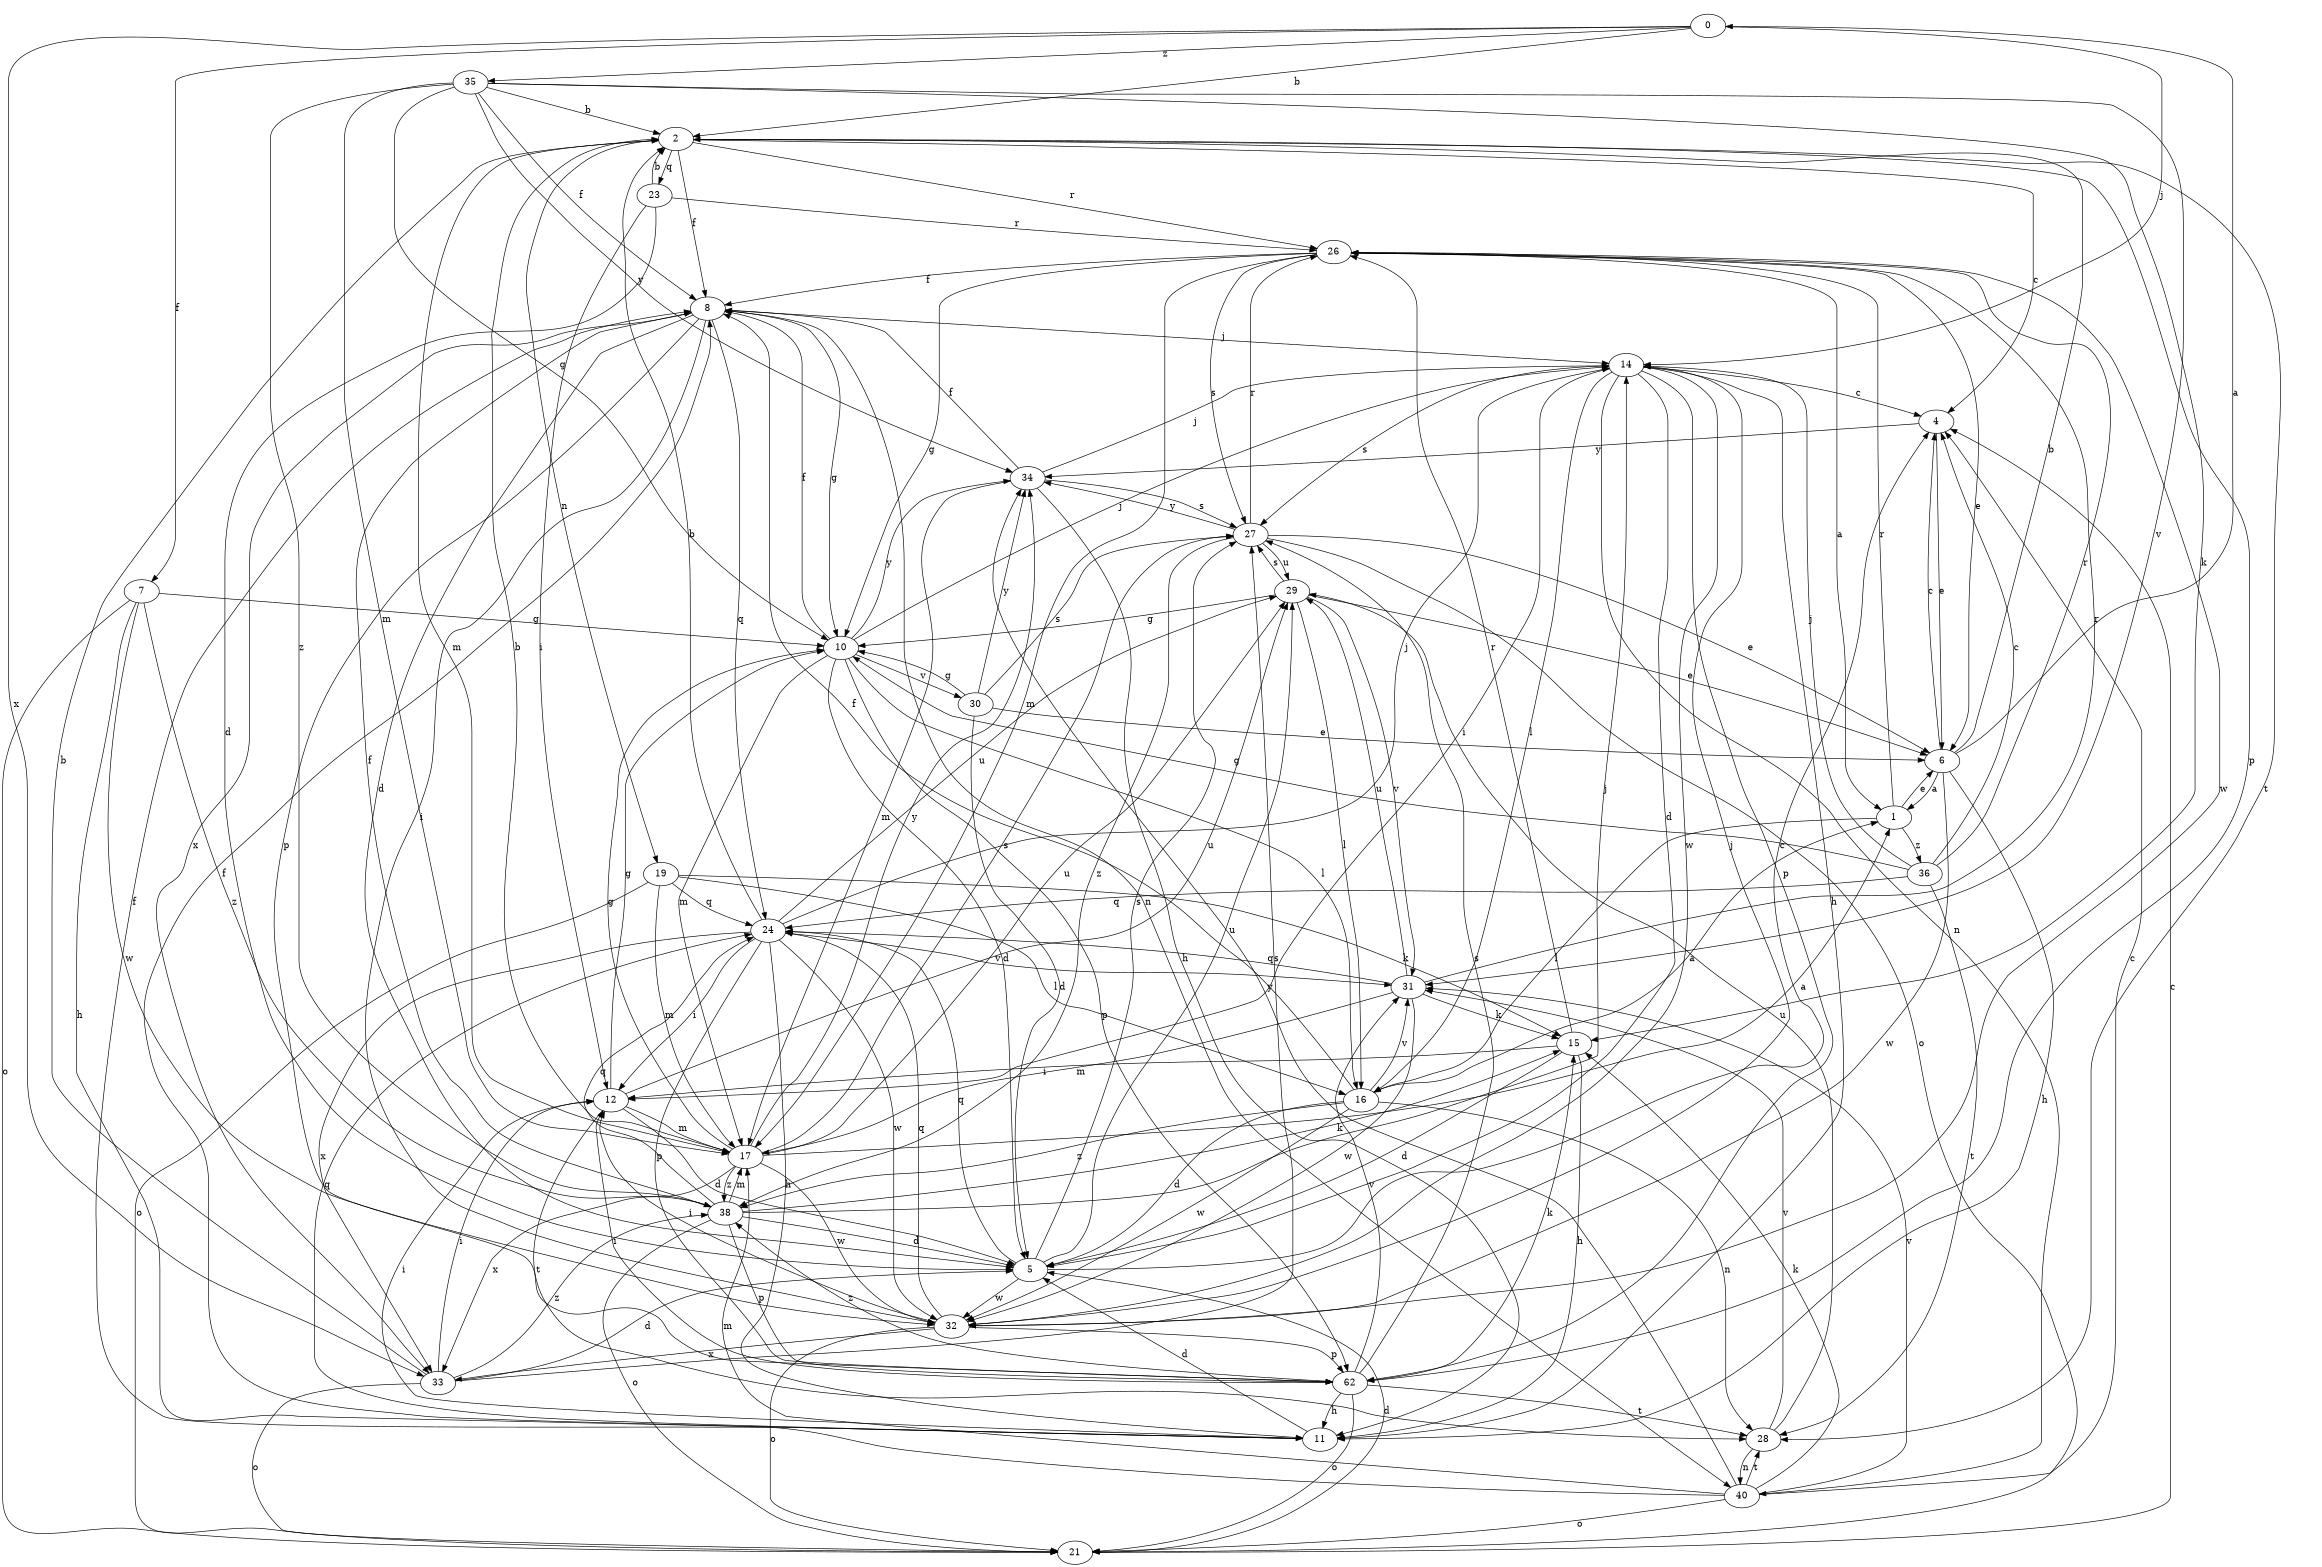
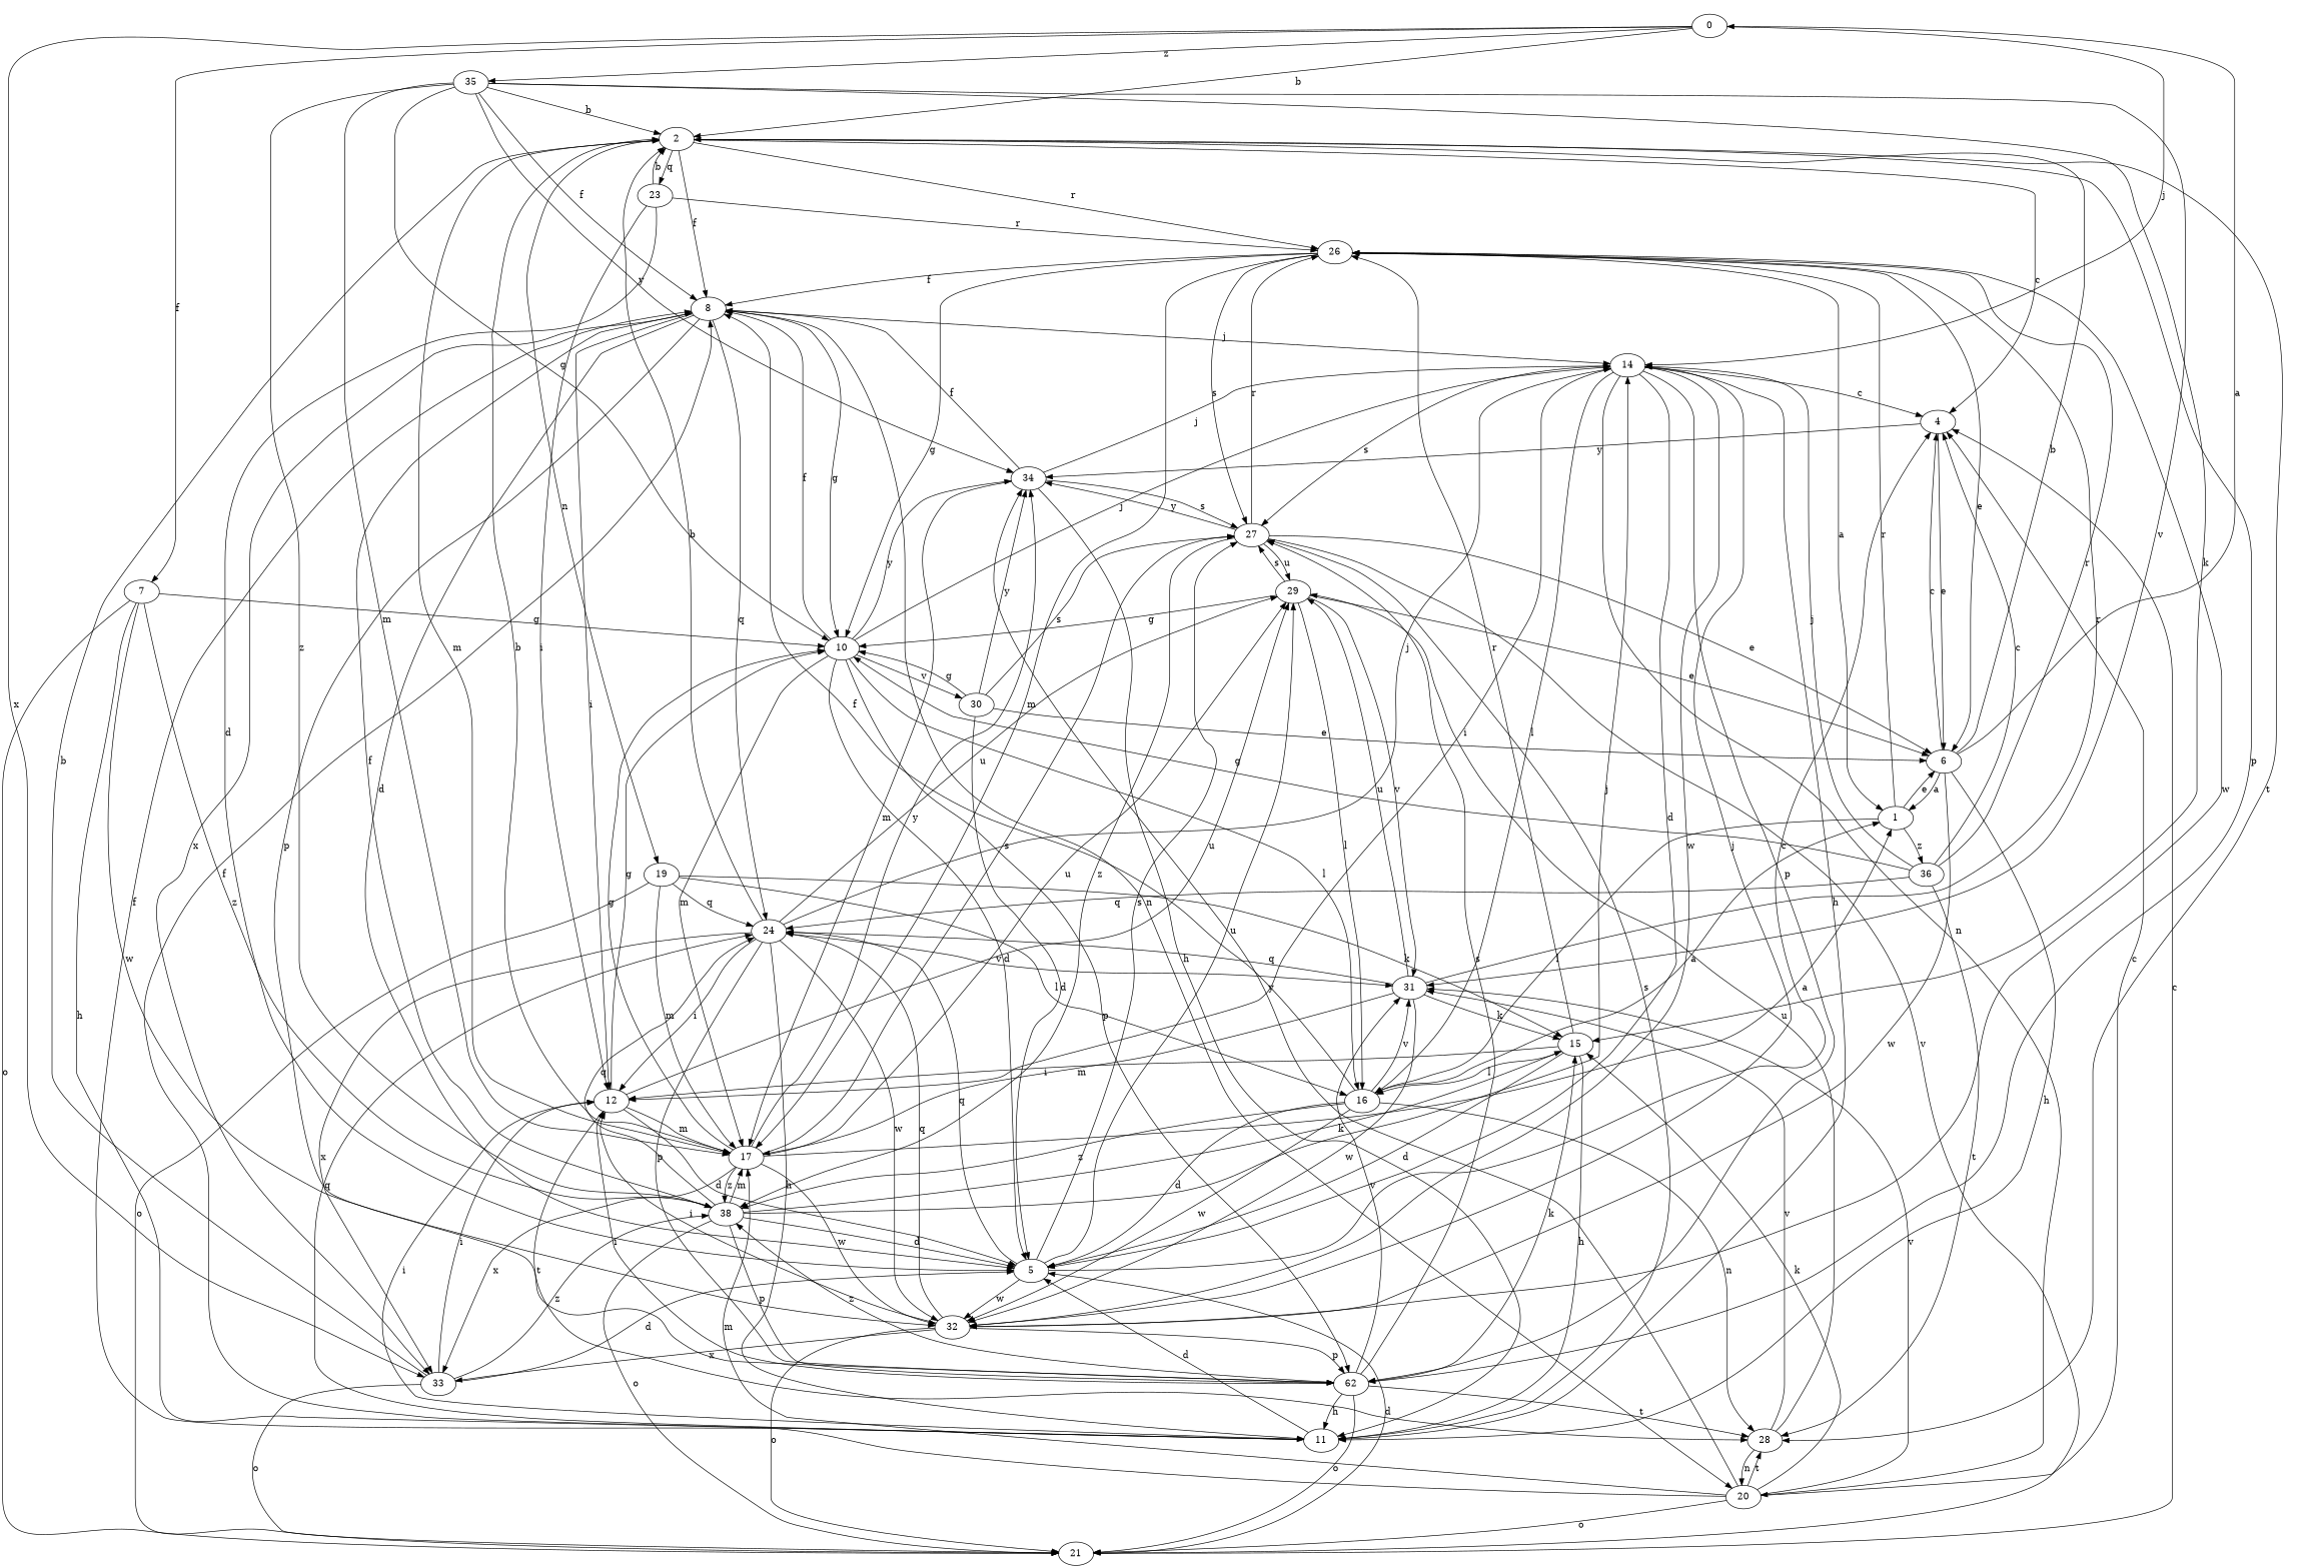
  strict digraph {
    0
    2
    7
    14
    33
    35
    26
    4
    8
    17
    19
    n12 [label=62]
    23
    28
    32
    11
    10
    21
    38
    16
    5
    27
    12
-   20 [label=40]
+   20
    34
    15
    31
    1
    6
    36
    24
    29
    30
    0 -> 2 [label=b]
    0 -> 7 [label=f]
    0 -> 14 [label=j]
    0 -> 33 [label=x]
    0 -> 35 [label=z]
    2 -> 26 [label=r]
    2 -> 4 [label=c]
    2 -> 8 [label=f]
    2 -> 17 [label=m]
    2 -> 19 [label=n]
    2 -> n12 [label=p]
    2 -> 23 [label=q]
    2 -> 28 [label=t]
    7 -> 32 [label=w]
    7 -> 11 [label=h]
    7 -> 10 [label=g]
    7 -> 21 [label=o]
    7 -> 38 [label=z]
    14 -> 4 [label=c]
    14 -> n12 [label=p]
    14 -> 32 [label=w]
    14 -> 11 [label=h]
    14 -> 16 [label=l]
    14 -> 5 [label=d]
    14 -> 27 [label=s]
    14 -> 12 [label=i]
    14 -> 20 [label=n]
    33 -> 2 [label=b]
    33 -> 21 [label=o]
    33 -> 38 [label=z]
    33 -> 5 [label=d]
-   33 -> 27 [label=s]
+   11 -> 27 [label=s]
    33 -> 12 [label=i]
    35 -> 2 [label=b]
    35 -> 8 [label=f]
    35 -> 17 [label=m]
    35 -> 10 [label=g]
    35 -> 38 [label=z]
    35 -> 34 [label=y]
    35 -> 15 [label=k]
    35 -> 31 [label=v]
    26 -> 8 [label=f]
    26 -> 17 [label=m]
    26 -> 32 [label=w]
    26 -> 10 [label=g]
    26 -> 27 [label=s]
    26 -> 1 [label=a]
    26 -> 6 [label=e]
    4 -> 34 [label=y]
    4 -> 6 [label=e]
    8 -> 14 [label=j]
    8 -> 33 [label=x]
    8 -> n12 [label=p]
    8 -> 10 [label=g]
    8 -> 5 [label=d]
-   8 -> 32 [label=i]
+   8 -> 12 [label=i]
    8 -> 20 [label=n]
    8 -> 24 [label=q]
    17 -> 2 [label=b]
    17 -> 33 [label=x]
    17 -> 32 [label=w]
    17 -> 10 [label=g]
    17 -> 38 [label=z]
    17 -> 27 [label=s]
    17 -> 34 [label=y]
    17 -> 1 [label=a]
    17 -> 29 [label=u]
    19 -> 17 [label=m]
    19 -> 21 [label=o]
    19 -> 16 [label=l]
    19 -> 15 [label=k]
    19 -> 24 [label=q]
    n12 -> 28 [label=t]
    n12 -> 11 [label=h]
    n12 -> 21 [label=o]
    n12 -> 38 [label=z]
    n12 -> 27 [label=s]
    n12 -> 12 [label=i]
    n12 -> 15 [label=k]
    n12 -> 31 [label=v]
    23 -> 2 [label=b]
    23 -> 26 [label=r]
    23 -> 5 [label=d]
    23 -> 12 [label=i]
    28 -> 20 [label=n]
    28 -> 31 [label=v]
    28 -> 29 [label=u]
    32 -> 14 [label=j]
    32 -> 33 [label=x]
    32 -> n12 [label=p]
    32 -> 21 [label=o]
    32 -> 12 [label=i]
    32 -> 24 [label=q]
    11 -> 8 [label=f]
    11 -> 5 [label=d]
    11 -> 12 [label=i]
    11 -> 24 [label=q]
    10 -> 14 [label=j]
    10 -> 8 [label=f]
    10 -> 17 [label=m]
    10 -> n12 [label=p]
    10 -> 16 [label=l]
    10 -> 5 [label=d]
    10 -> 34 [label=y]
    10 -> 30 [label=v]
    21 -> 4 [label=c]
    21 -> 5 [label=d]
    38 -> 14 [label=j]
    38 -> 8 [label=f]
    38 -> 17 [label=m]
    38 -> n12 [label=p]
    38 -> 21 [label=o]
    38 -> 5 [label=d]
    38 -> 15 [label=k]
    38 -> 24 [label=q]
    16 -> 8 [label=f]
    16 -> 28 [label=n]
    16 -> 32 [label=w]
    16 -> 38 [label=z]
    16 -> 5 [label=d]
    16 -> 31 [label=v]
    16 -> 1 [label=a]
    5 -> 4 [label=c]
    5 -> 32 [label=w]
    5 -> 27 [label=s]
    5 -> 24 [label=q]
    5 -> 29 [label=u]
    27 -> 26 [label=r]
-   27 -> 21 [label=o]
+   27 -> 21 [label=v]
    27 -> 38 [label=z]
    27 -> 34 [label=y]
    27 -> 6 [label=e]
    27 -> 29 [label=u]
    12 -> 17 [label=m]
    12 -> 28 [label=t]
    12 -> 10 [label=g]
    12 -> 5 [label=d]
    12 -> 29 [label=u]
    20 -> 4 [label=c]
    20 -> 8 [label=f]
    20 -> 17 [label=m]
    20 -> 28 [label=t]
    20 -> 21 [label=o]
    20 -> 34 [label=y]
    20 -> 15 [label=k]
    20 -> 31 [label=v]
    34 -> 14 [label=j]
    34 -> 8 [label=f]
    34 -> 17 [label=m]
    34 -> 11 [label=h]
    34 -> 27 [label=s]
    15 -> 26 [label=r]
    15 -> 11 [label=h]
+   15 -> 16 [label=l]
    15 -> 5 [label=d]
    15 -> 12 [label=i]
    31 -> 26 [label=r]
    31 -> 17 [label=m]
    31 -> 32 [label=w]
    31 -> 15 [label=k]
    31 -> 24 [label=q]
    31 -> 29 [label=u]
    1 -> 26 [label=r]
    1 -> 16 [label=l]
    1 -> 6 [label=e]
    1 -> 36 [label=z]
    6 -> 0 [label=a]
    6 -> 2 [label=b]
    6 -> 4 [label=c]
    6 -> 32 [label=w]
    6 -> 11 [label=h]
    6 -> 1 [label=a]
    36 -> 14 [label=j]
    36 -> 26 [label=r]
    36 -> 4 [label=c]
    36 -> 28 [label=t]
    36 -> 10 [label=g]
    36 -> 24 [label=q]
    24 -> 2 [label=b]
    24 -> 14 [label=j]
    24 -> 33 [label=x]
    24 -> n12 [label=p]
    24 -> 32 [label=w]
    24 -> 11 [label=h]
    24 -> 12 [label=i]
    24 -> 31 [label=v]
    24 -> 29 [label=u]
    29 -> 10 [label=g]
    29 -> 16 [label=l]
    29 -> 27 [label=s]
    29 -> 31 [label=v]
    29 -> 6 [label=e]
    30 -> 10 [label=g]
    30 -> 5 [label=d]
    30 -> 27 [label=s]
    30 -> 34 [label=y]
    30 -> 6 [label=e]
  }
